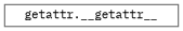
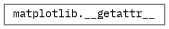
  digraph {
    rankdir=LR
    fontname="IBM Plex Mono"
-   n1 [color=grey40 fillcolor=white fontname="IBM Plex Mono" fontsize=10 height=0.2 label="getattr.__getattr__" shape=box style=filled width=0.4]
+   n1 [color=grey40 fillcolor=white fontname="IBM Plex Mono" fontsize=10 height=0.2 label="matplotlib.__getattr__" shape=box style=filled width=0.4]
  }
